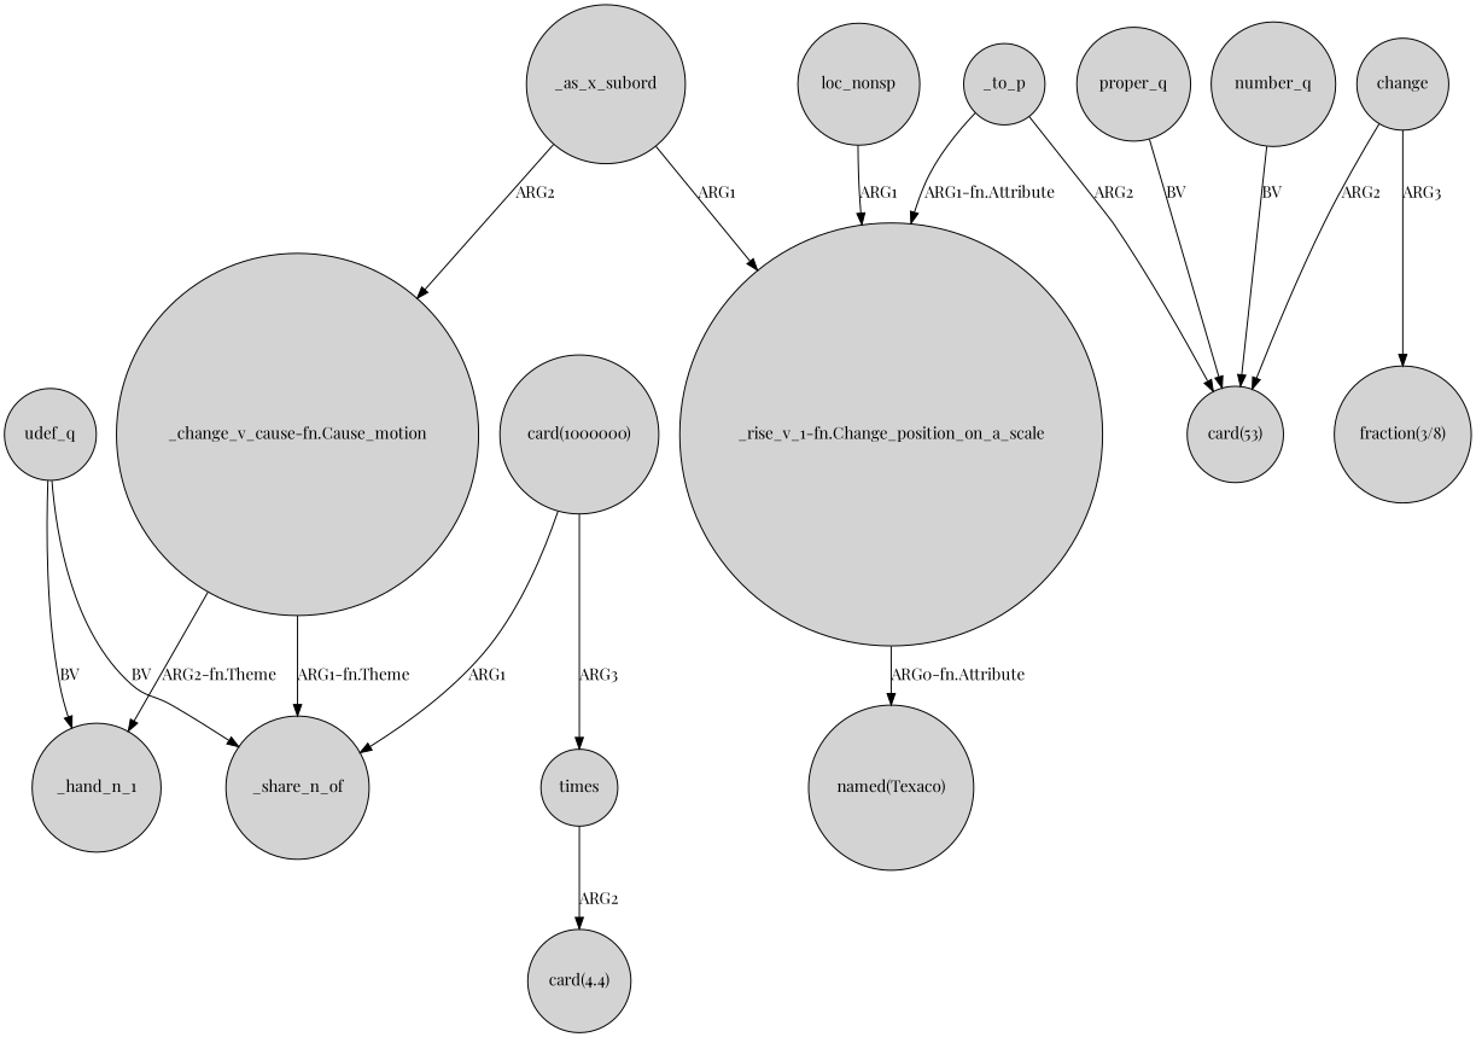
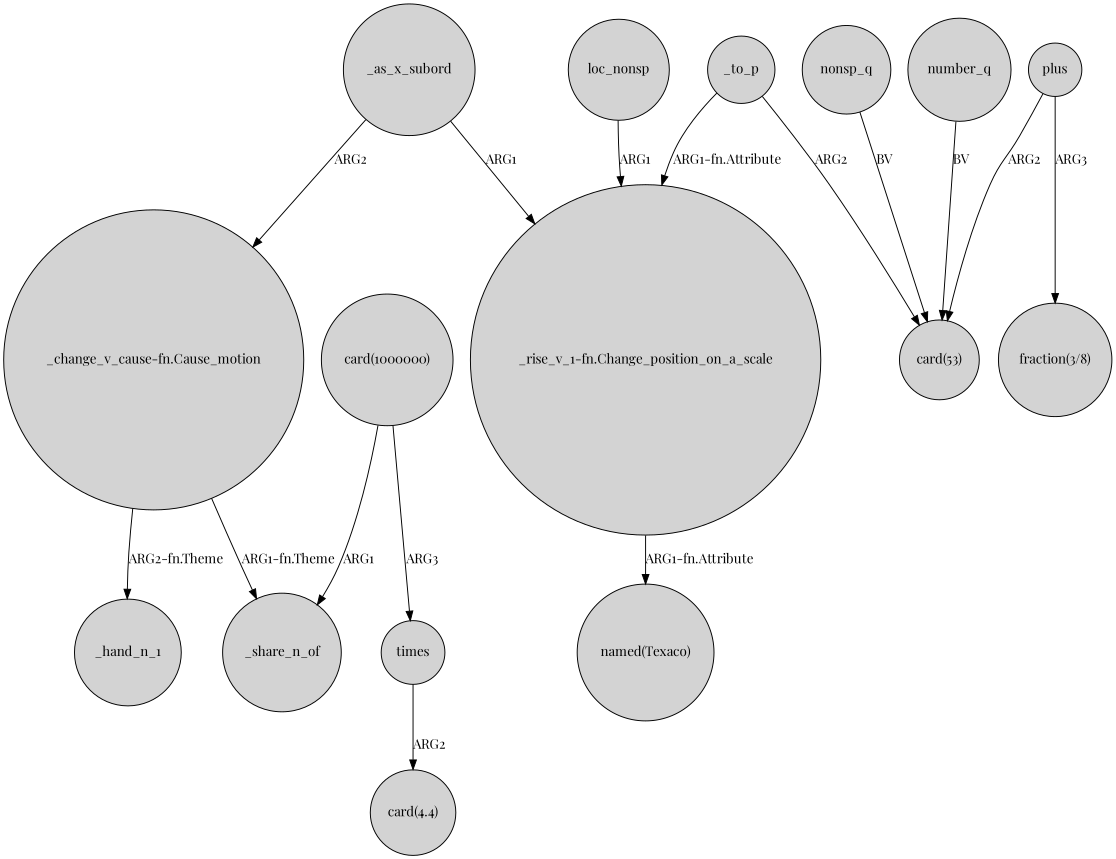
  digraph {
    fontname="Playfair Display"
    node [fontname="Playfair Display" shape=circle style=filled]
    edge [fontname="Playfair Display"]
    "_change_v_cause-fn.Cause_motion"
    _share_n_of
    _hand_n_1
    times
    "card(4.4)"
    "card(1000000)"
-   udef_q
    _as_x_subord
    "_rise_v_1-fn.Change_position_on_a_scale"
    "named(Texaco)"
-   proper_q
+   proper_q [label=nonsp_q]
    "card(53)"
-   plus [label=change]
+   plus
    "fraction(3/8)"
    _to_p
    loc_nonsp
    number_q
    "_change_v_cause-fn.Cause_motion" -> _share_n_of [label="ARG1-fn.Theme"]
    "_change_v_cause-fn.Cause_motion" -> _hand_n_1 [label="ARG2-fn.Theme"]
    times -> "card(4.4)" [label=ARG2]
    "card(1000000)" -> _share_n_of [label=ARG1]
    "card(1000000)" -> times [label=ARG3]
-   udef_q -> _share_n_of [label=BV]
-   udef_q -> _hand_n_1 [label=BV]
    _as_x_subord -> "_change_v_cause-fn.Cause_motion" [label=ARG2]
    _as_x_subord -> "_rise_v_1-fn.Change_position_on_a_scale" [label=ARG1]
-   "_rise_v_1-fn.Change_position_on_a_scale" -> "named(Texaco)" [label="ARG0-fn.Attribute"]
+   "_rise_v_1-fn.Change_position_on_a_scale" -> "named(Texaco)" [label="ARG1-fn.Attribute"]
    proper_q -> "card(53)" [label=BV]
    plus -> "card(53)" [label=ARG2]
    plus -> "fraction(3/8)" [label=ARG3]
    _to_p -> "_rise_v_1-fn.Change_position_on_a_scale" [label="ARG1-fn.Attribute"]
    _to_p -> "card(53)" [label=ARG2]
    loc_nonsp -> "_rise_v_1-fn.Change_position_on_a_scale" [label=ARG1]
    number_q -> "card(53)" [label=BV]
  }
